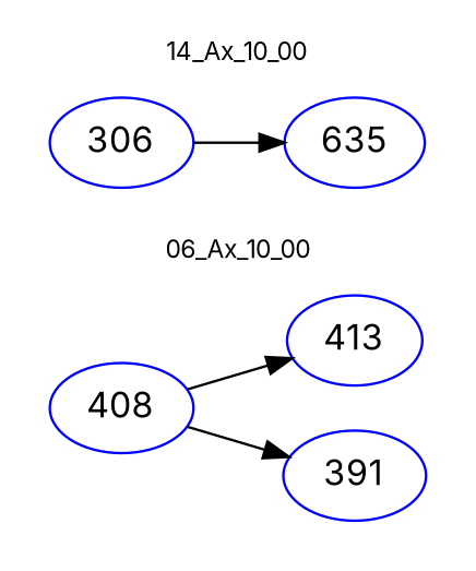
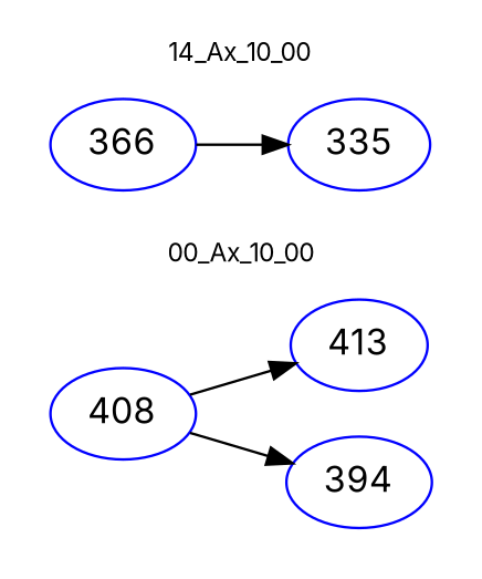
  digraph {
    fontname=Inter
    rankdir=LR
    node [color=blue fontname=Inter]
    edge [color=black fontname=Inter]
    n1 [label=408]
-   n2 [label=391]
+   n2 [label=394]
    n3 [label=413]
-   n4 [label=306]
-   n5 [label=635]
+   n4 [label=366]
+   n5 [label=335]
    subgraph cluster_1 {
      color=white
      fontsize=10
-     label="06_Ax_10_00"
+     label="00_Ax_10_00"
      n1
      n2
      n3
    }
    subgraph cluster_2 {
      color=white
      fontsize=10
      label="14_Ax_10_00"
      n4
      n5
    }
    n1 -> n2
    n1 -> n3
    n4 -> n5
  }
